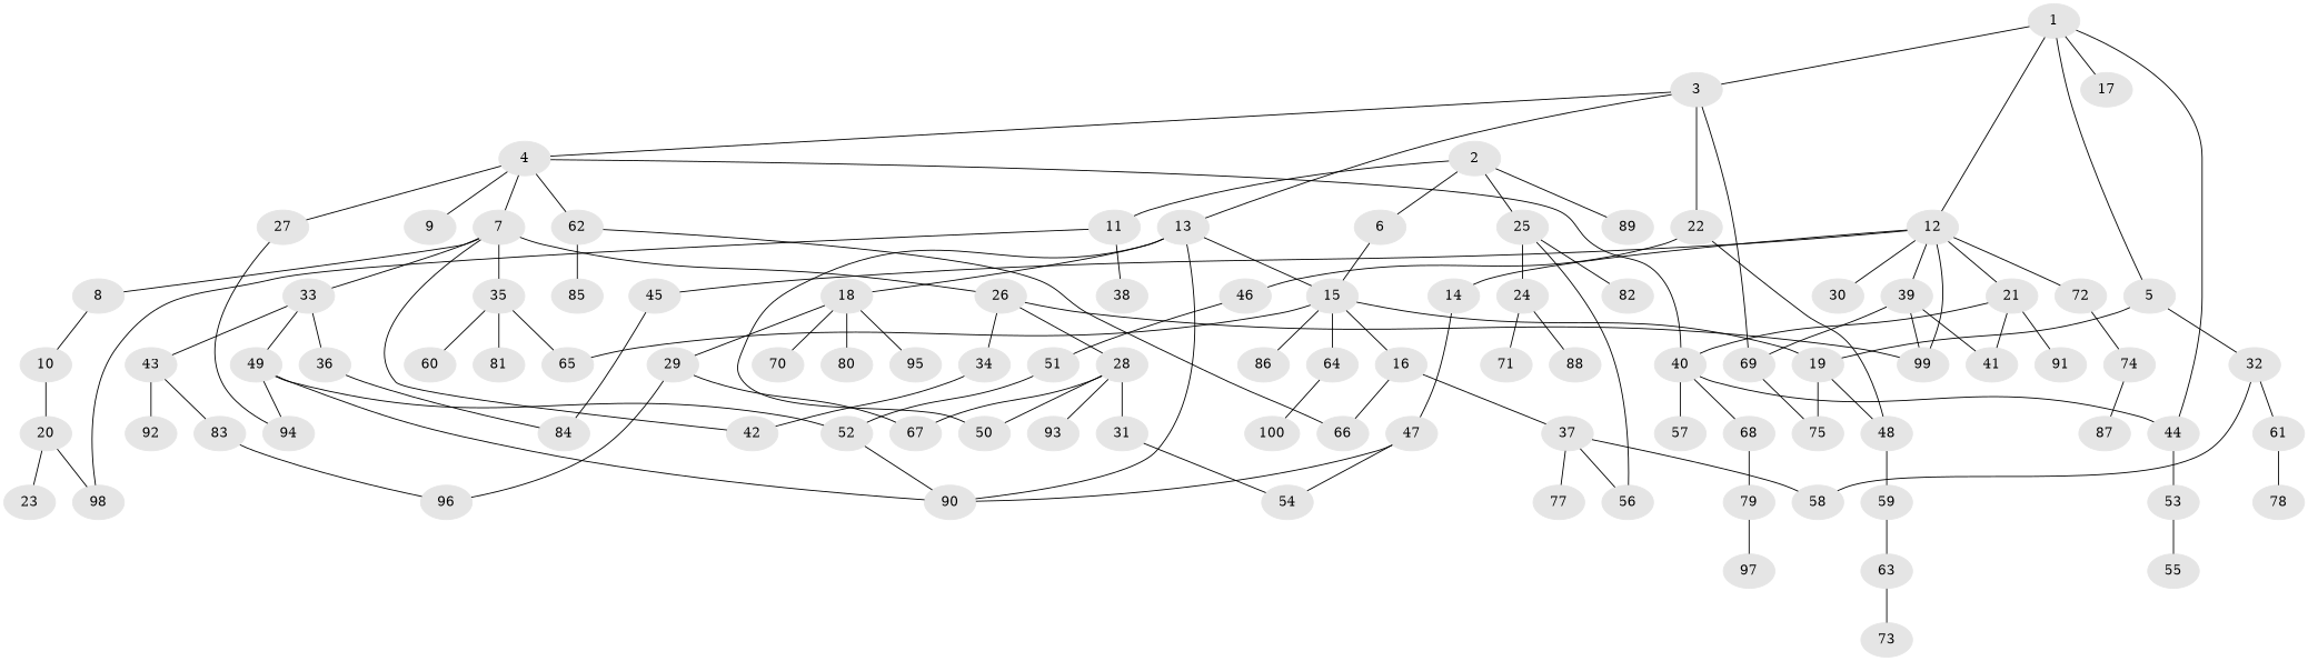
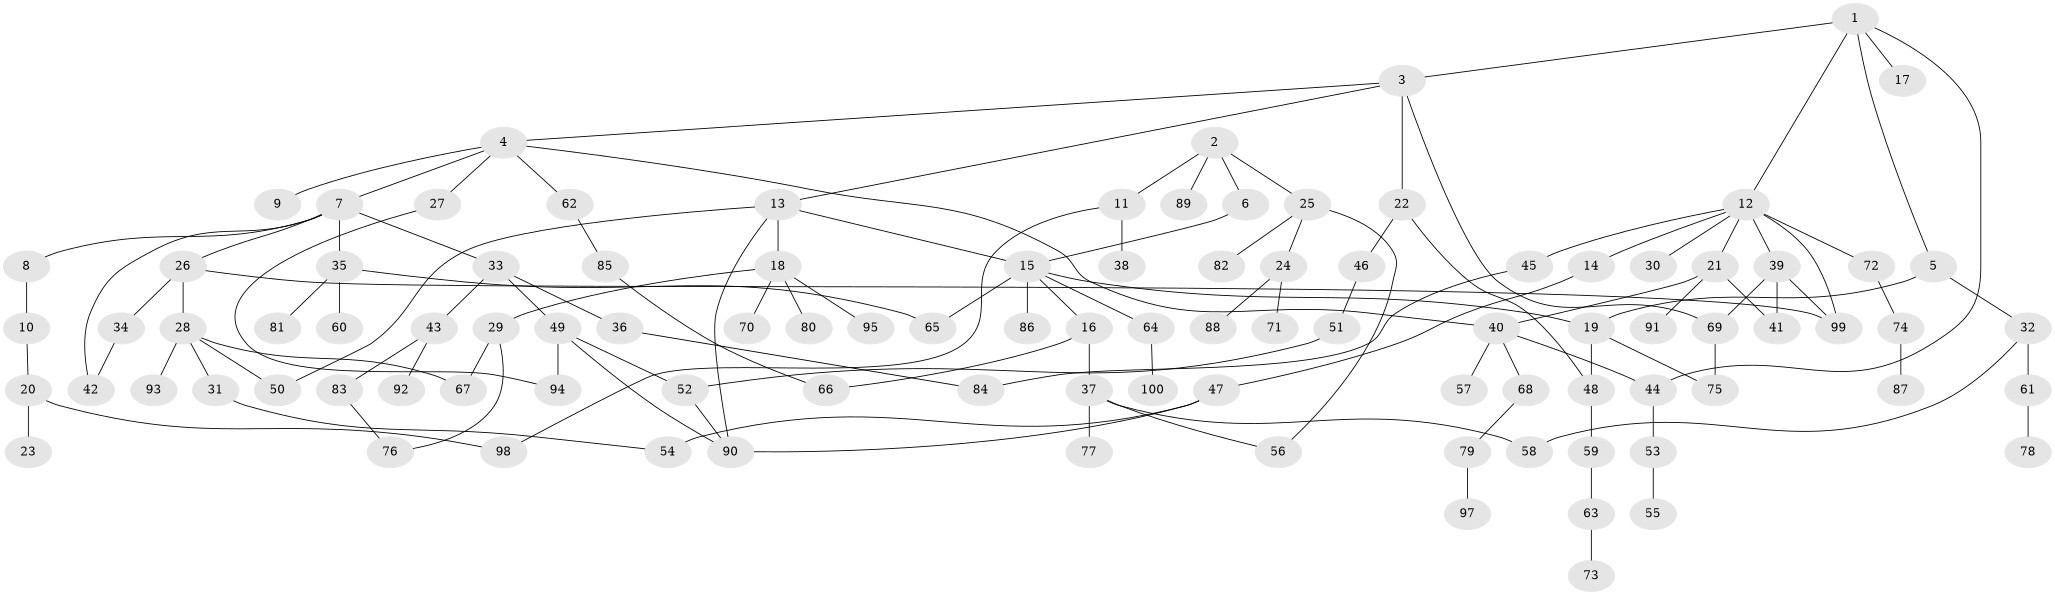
  graph {
    fontname="DejaVu Serif"
    node [color=gray90 fontname="DejaVu Serif" style=filled]
    edge [fontname="DejaVu Serif"]
    1
    3
    5
    12
    17
    44
    2
    6
    11
    25
    89
    4
    13
    22
    69
    19
    32
    14
    21
    30
    39
    45
    72
    99
    53
    15
    38
    98
    24
    71
    88
    56
    82
    7
    9
    27
    40
    62
    18
    50
    90
    48
    46
    75
    8
    26
    33
    35
    42
    94
    57
    68
    66
    85
    58
    61
    16
    64
    65
    86
    10
    28
    34
    36
    43
    49
    60
    81
    20
    23
    47
    41
    91
    84
    74
    29
    70
    80
    95
    54
    37
    100
    77
    67
-   96
+   96 [label=76]
    59
    51
    31
    93
    78
    83
    92
    52
    79
    55
    63
    73
    97
    87
    1 -- 3
    1 -- 5
    1 -- 12
    1 -- 17
    1 -- 44
    3 -- 4
    3 -- 13
    3 -- 22
    3 -- 69
    5 -- 19
    5 -- 32
    12 -- 14
    12 -- 21
    12 -- 30
    12 -- 39
    12 -- 45
    12 -- 72
    12 -- 99
    44 -- 53
    2 -- 6
    2 -- 11
    2 -- 25
    2 -- 89
    6 -- 15
    11 -- 38
    11 -- 98
    25 -- 24
    25 -- 56
    25 -- 82
    4 -- 7
    4 -- 9
    4 -- 27
    4 -- 40
    4 -- 62
    13 -- 15
    13 -- 18
    13 -- 50
    13 -- 90
    22 -- 48
    22 -- 46
    69 -- 75
    19 -- 48
    19 -- 75
    32 -- 58
    32 -- 61
    14 -- 47
    21 -- 40
    21 -- 41
    21 -- 91
    39 -- 69
    39 -- 99
    39 -- 41
    45 -- 84
    72 -- 74
    53 -- 55
    15 -- 19
    15 -- 16
    15 -- 64
    15 -- 65
    15 -- 86
    24 -- 71
    24 -- 88
    7 -- 8
    7 -- 26
    7 -- 33
    7 -- 35
    7 -- 42
    27 -- 94
    40 -- 44
    40 -- 57
    40 -- 68
-   62 -- 66
+   85 -- 66
    62 -- 85
    18 -- 29
    18 -- 70
    18 -- 80
    18 -- 95
    48 -- 59
    46 -- 51
    8 -- 10
    26 -- 99
    26 -- 28
    26 -- 34
    33 -- 36
    33 -- 43
    33 -- 49
    35 -- 65
    35 -- 60
    35 -- 81
    68 -- 79
    61 -- 78
    16 -- 66
    16 -- 37
    64 -- 100
    10 -- 20
    28 -- 50
    28 -- 67
    28 -- 31
    28 -- 93
    34 -- 42
    36 -- 84
    43 -- 83
    43 -- 92
    49 -- 90
    49 -- 94
    49 -- 52
    20 -- 98
    20 -- 23
    47 -- 90
    47 -- 54
    74 -- 87
    29 -- 67
    29 -- 96
    37 -- 56
    37 -- 58
    37 -- 77
    59 -- 63
    51 -- 52
    31 -- 54
    83 -- 96
    52 -- 90
    79 -- 97
    63 -- 73
  }
